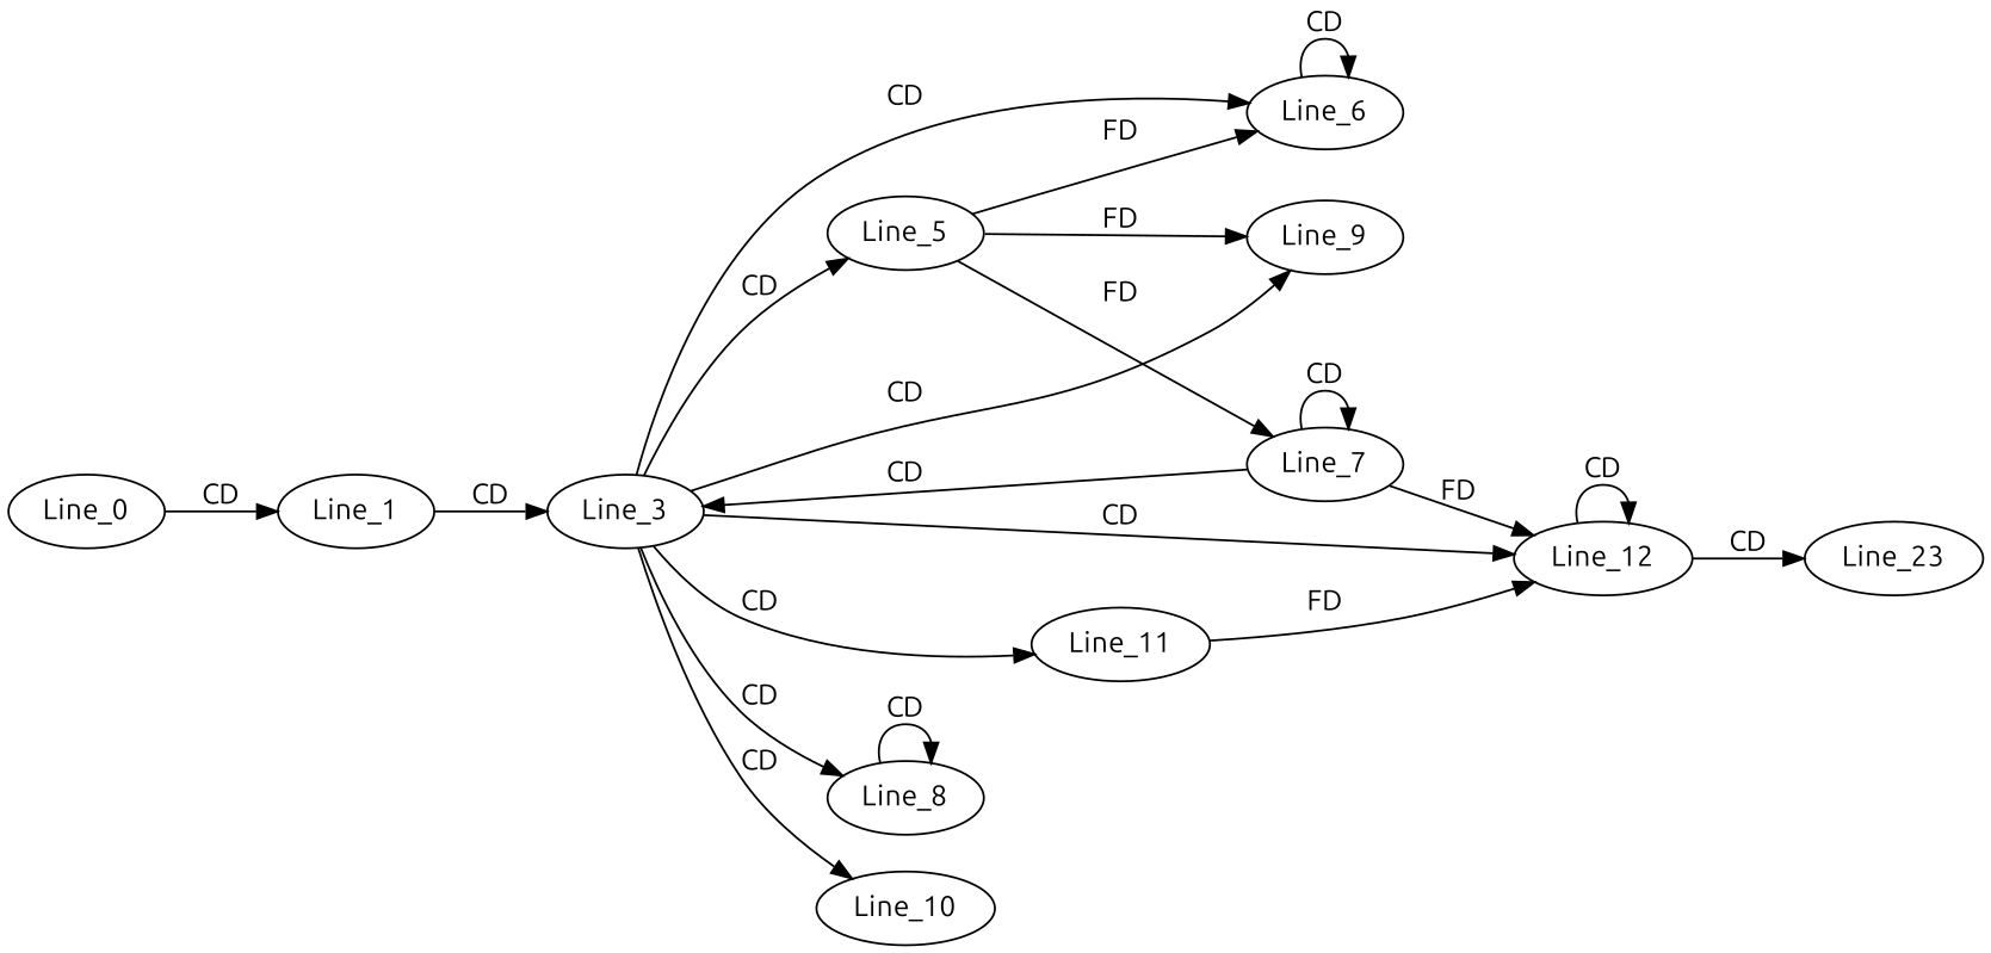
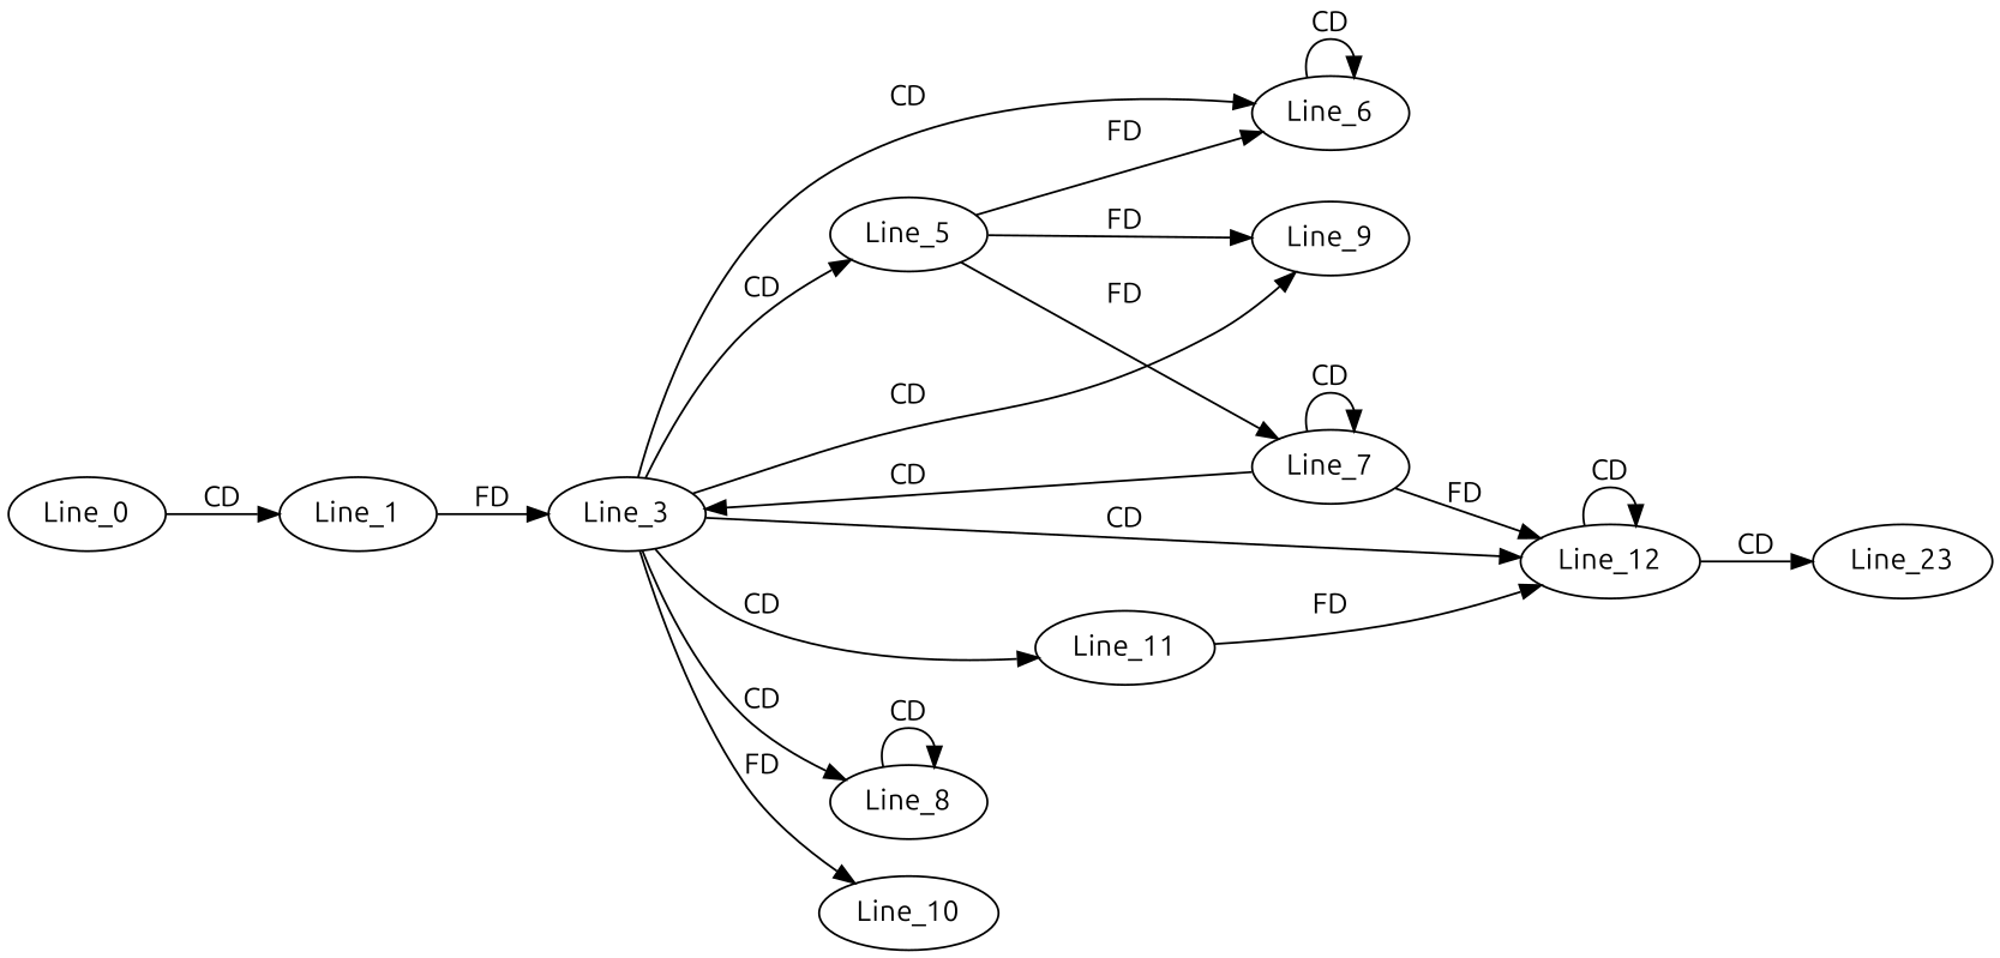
  digraph {
    fontname=Ubuntu
    rankdir=LR
    node [fontname=Ubuntu]
    edge [fontname=Ubuntu]
    Line_0
    Line_1
    Line_3
    Line_5
    Line_6
    Line_8
    Line_9
    Line_10
    Line_11
    Line_12
    Line_7
    n12 [label=Line_23]
    Line_0 -> Line_1 [label=CD]
-   Line_1 -> Line_3 [label=CD]
+   Line_1 -> Line_3 [label=FD]
    Line_3 -> Line_5 [label=CD]
    Line_3 -> Line_6 [label=CD]
    Line_3 -> Line_8 [label=CD]
    Line_3 -> Line_9 [label=CD]
-   Line_3 -> Line_10 [label=CD]
+   Line_3 -> Line_10 [label=FD]
    Line_3 -> Line_11 [label=CD]
    Line_3 -> Line_12 [label=CD]
    Line_5 -> Line_6 [label=FD]
    Line_5 -> Line_9 [label=FD]
    Line_5 -> Line_7 [label=FD]
    Line_6 -> Line_6 [label=CD]
    Line_8 -> Line_8 [label=CD]
    Line_11 -> Line_12 [label=FD]
    Line_12 -> Line_12 [label=CD]
    Line_12 -> n12 [label=CD]
    Line_7 -> Line_3 [label=CD]
    Line_7 -> Line_12 [label=FD]
    Line_7 -> Line_7 [label=CD]
  }
